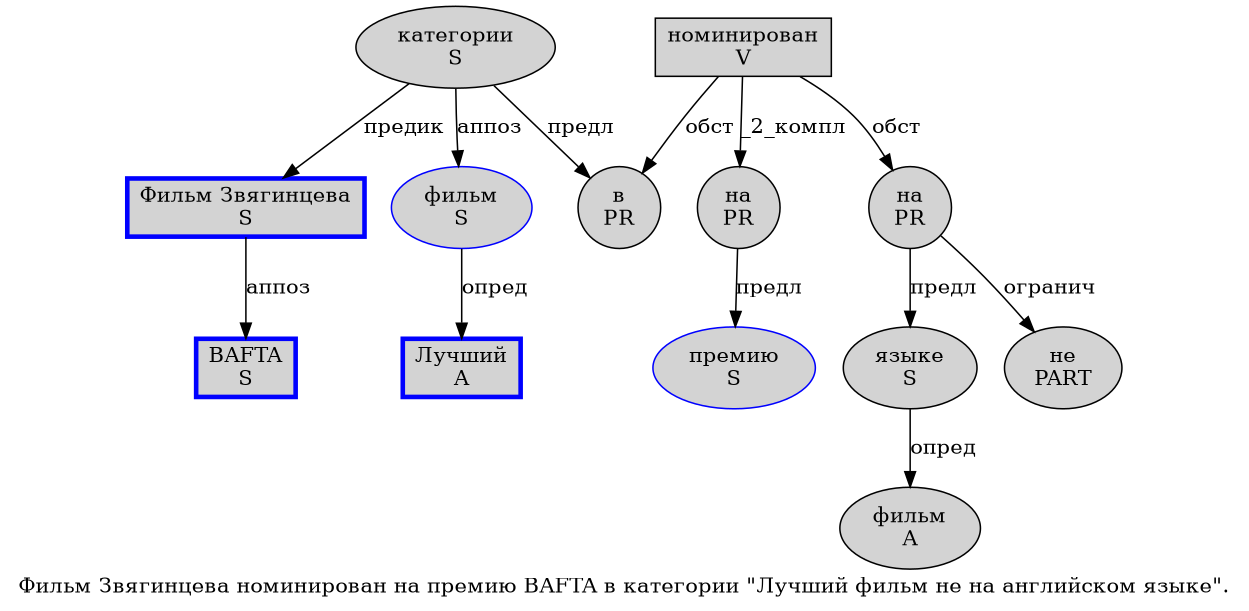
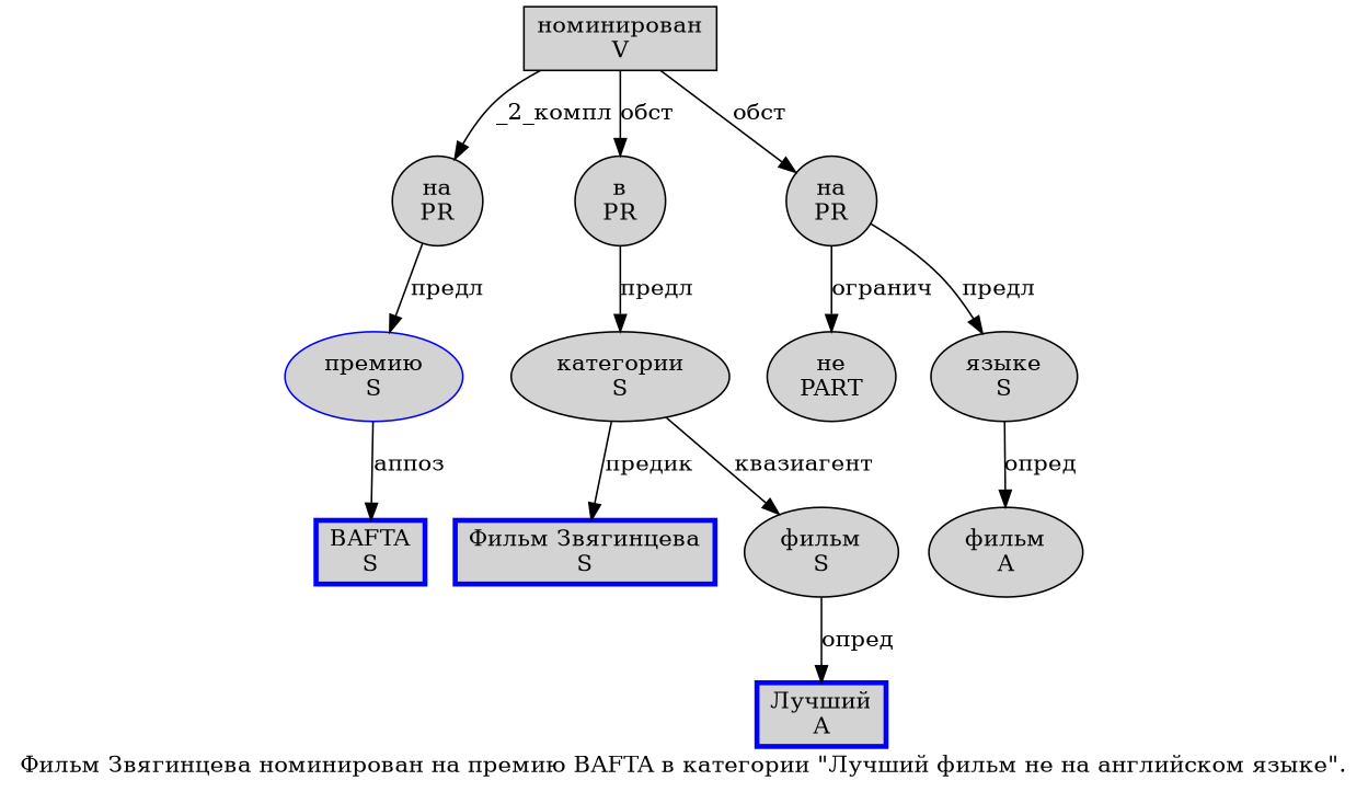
  digraph {
    label="Фильм Звягинцева номинирован на премию BAFTA в категории \"Лучший фильм не на английском языке\"."
    node [fillcolor=lightgray penwidth=1 shape=ellipse style=filled]
    n1 [color=blue label="Фильм Звягинцева\nS" penwidth=3 shape=box]
    n2 [label="номинирован\nV" shape=box]
    n3 [label="на\nPR"]
    n4 [label="в\nPR"]
    n5 [label="на\nPR"]
    n6 [color=blue label="премию\nS"]
    n7 [label="категории\nS"]
    n8 [label="не\nPART"]
    n9 [label="языке\nS"]
    n10 [color=blue label="BAFTA\nS" penwidth=3 shape=box]
-   n11 [label="фильм\nS" color=blue]
+   n11 [label="фильм\nS"]
    n12 [color=blue label="Лучший\nA" penwidth=3 shape=box]
    n13 [label="фильм\nA"]
    n2 -> n3 [label="_2_компл"]
    n2 -> n4 [label="обст"]
    n2 -> n5 [label="обст"]
    n3 -> n6 [label="предл"]
-   n7 -> n4 [label="предл"]
+   n4 -> n7 [label="предл"]
    n5 -> n8 [label="огранич"]
    n5 -> n9 [label="предл"]
-   n1 -> n10 [label="аппоз"]
+   n6 -> n10 [label="аппоз"]
    n7 -> n1 [label="предик"]
-   n7 -> n11 [label="аппоз"]
+   n7 -> n11 [label="квазиагент"]
    n9 -> n13 [label="опред"]
    n11 -> n12 [label="опред"]
  }
